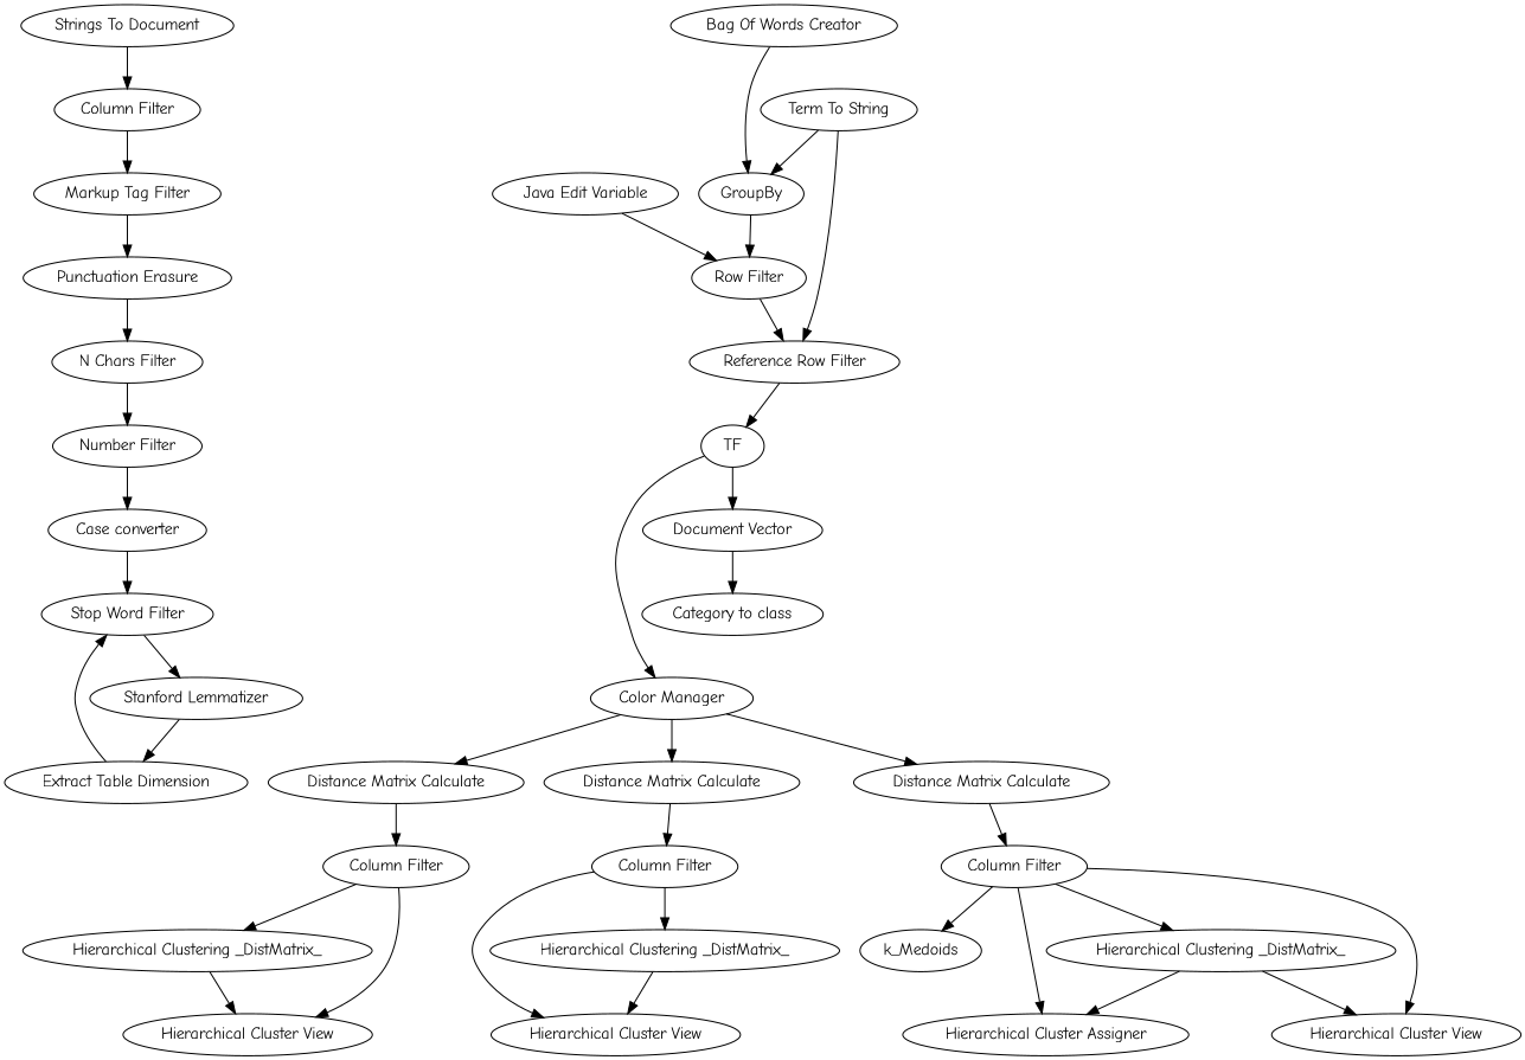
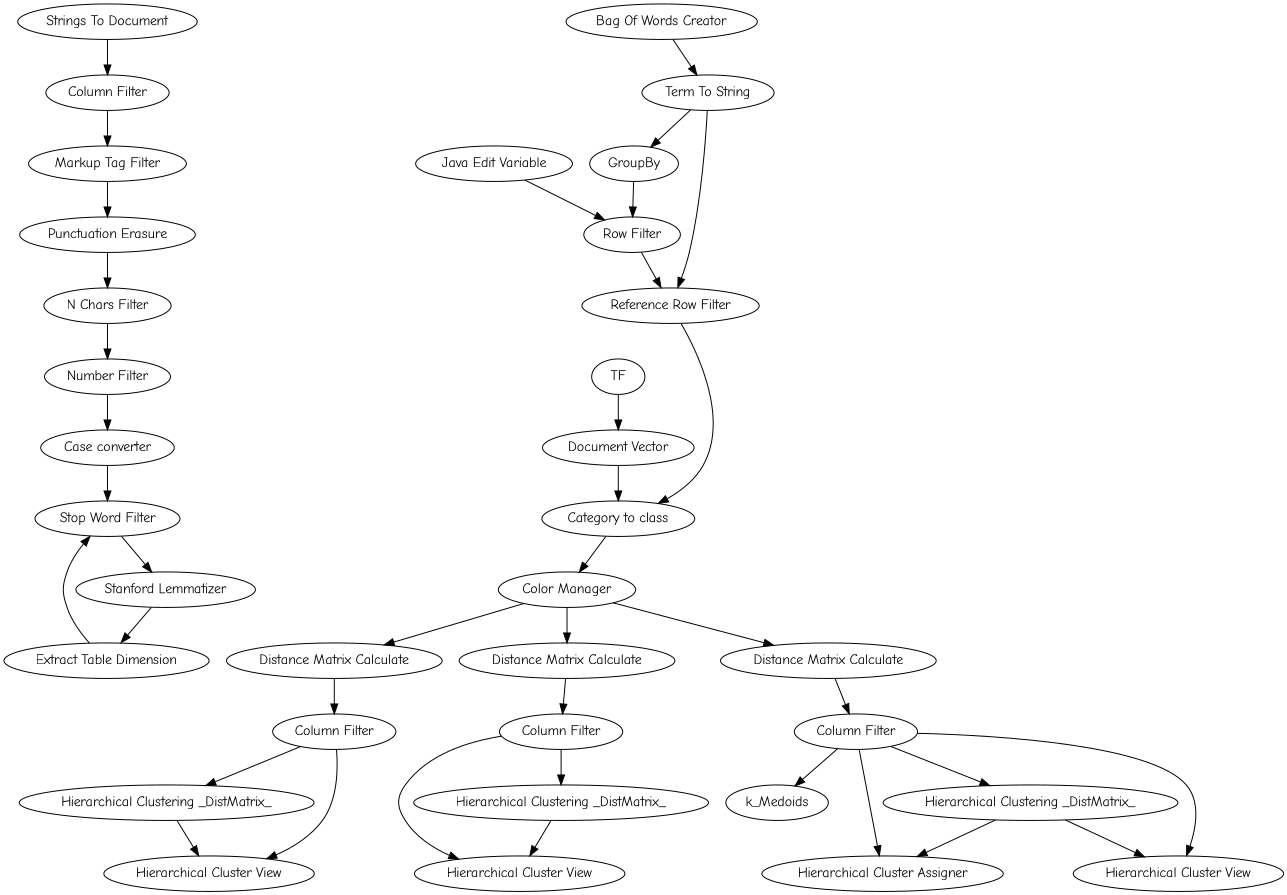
  digraph {
    fontname="Comic Neue"
    rankdir=TB
    node [fontname="Comic Neue"]
    edge [fontname="Comic Neue"]
    n1 [label="Punctuation Erasure"]
    n2 [label="N Chars Filter"]
    n3 [label="Number Filter"]
    n4 [label="Case converter"]
    n5 [label="Column Filter"]
    n6 [label="Hierarchical Cluster View"]
    n7 [label="Hierarchical Clustering _DistMatrix_"]
    n8 [label="Strings To Document"]
    n9 [label="Column Filter"]
    n10 [label="Markup Tag Filter"]
    n11 [label="Stanford Lemmatizer"]
    n12 [label="Extract Table Dimension"]
    n13 [label="Stop Word Filter"]
    n14 [label="Java Edit Variable"]
    n15 [label="Row Filter"]
    n16 [label="Reference Row Filter"]
    n17 [label=TF]
    n18 [label="Distance Matrix Calculate"]
    n19 [label="Column Filter"]
    n20 [label="Hierarchical Clustering _DistMatrix_"]
    n21 [label="Hierarchical Cluster View"]
    n22 [label="Document Vector"]
    n23 [label="Category to class"]
    n24 [label="Color Manager"]
    n25 [label="Distance Matrix Calculate"]
    n26 [label="Distance Matrix Calculate"]
    n27 [label="Column Filter"]
    n28 [label="Term To String"]
    n29 [label=GroupBy]
    n30 [label=k_Medoids]
    n31 [label="Hierarchical Cluster Assigner"]
    n32 [label="Hierarchical Clustering _DistMatrix_"]
    n33 [label="Hierarchical Cluster View"]
    n34 [label="Bag Of Words Creator"]
    n1 -> n2
    n2 -> n3
    n3 -> n4
    n4 -> n13
    n5 -> n6
    n5 -> n7
    n7 -> n6
    n8 -> n9
    n9 -> n10
    n10 -> n1
    n11 -> n12
    n12 -> n13
    n13 -> n11
    n14 -> n15
    n15 -> n16
-   n16 -> n17
+   n16 -> n23
    n17 -> n22
    n18 -> n19
    n19 -> n20
    n19 -> n21
    n20 -> n21
    n22 -> n23
-   n17 -> n24
+   n23 -> n24
    n24 -> n18
    n24 -> n25
    n24 -> n26
    n25 -> n5
    n26 -> n27
    n27 -> n30
    n27 -> n31
    n27 -> n32
    n27 -> n33
    n28 -> n16
    n28 -> n29
    n29 -> n15
    n32 -> n31
    n32 -> n33
-   n34 -> n29
+   n34 -> n28
  }
